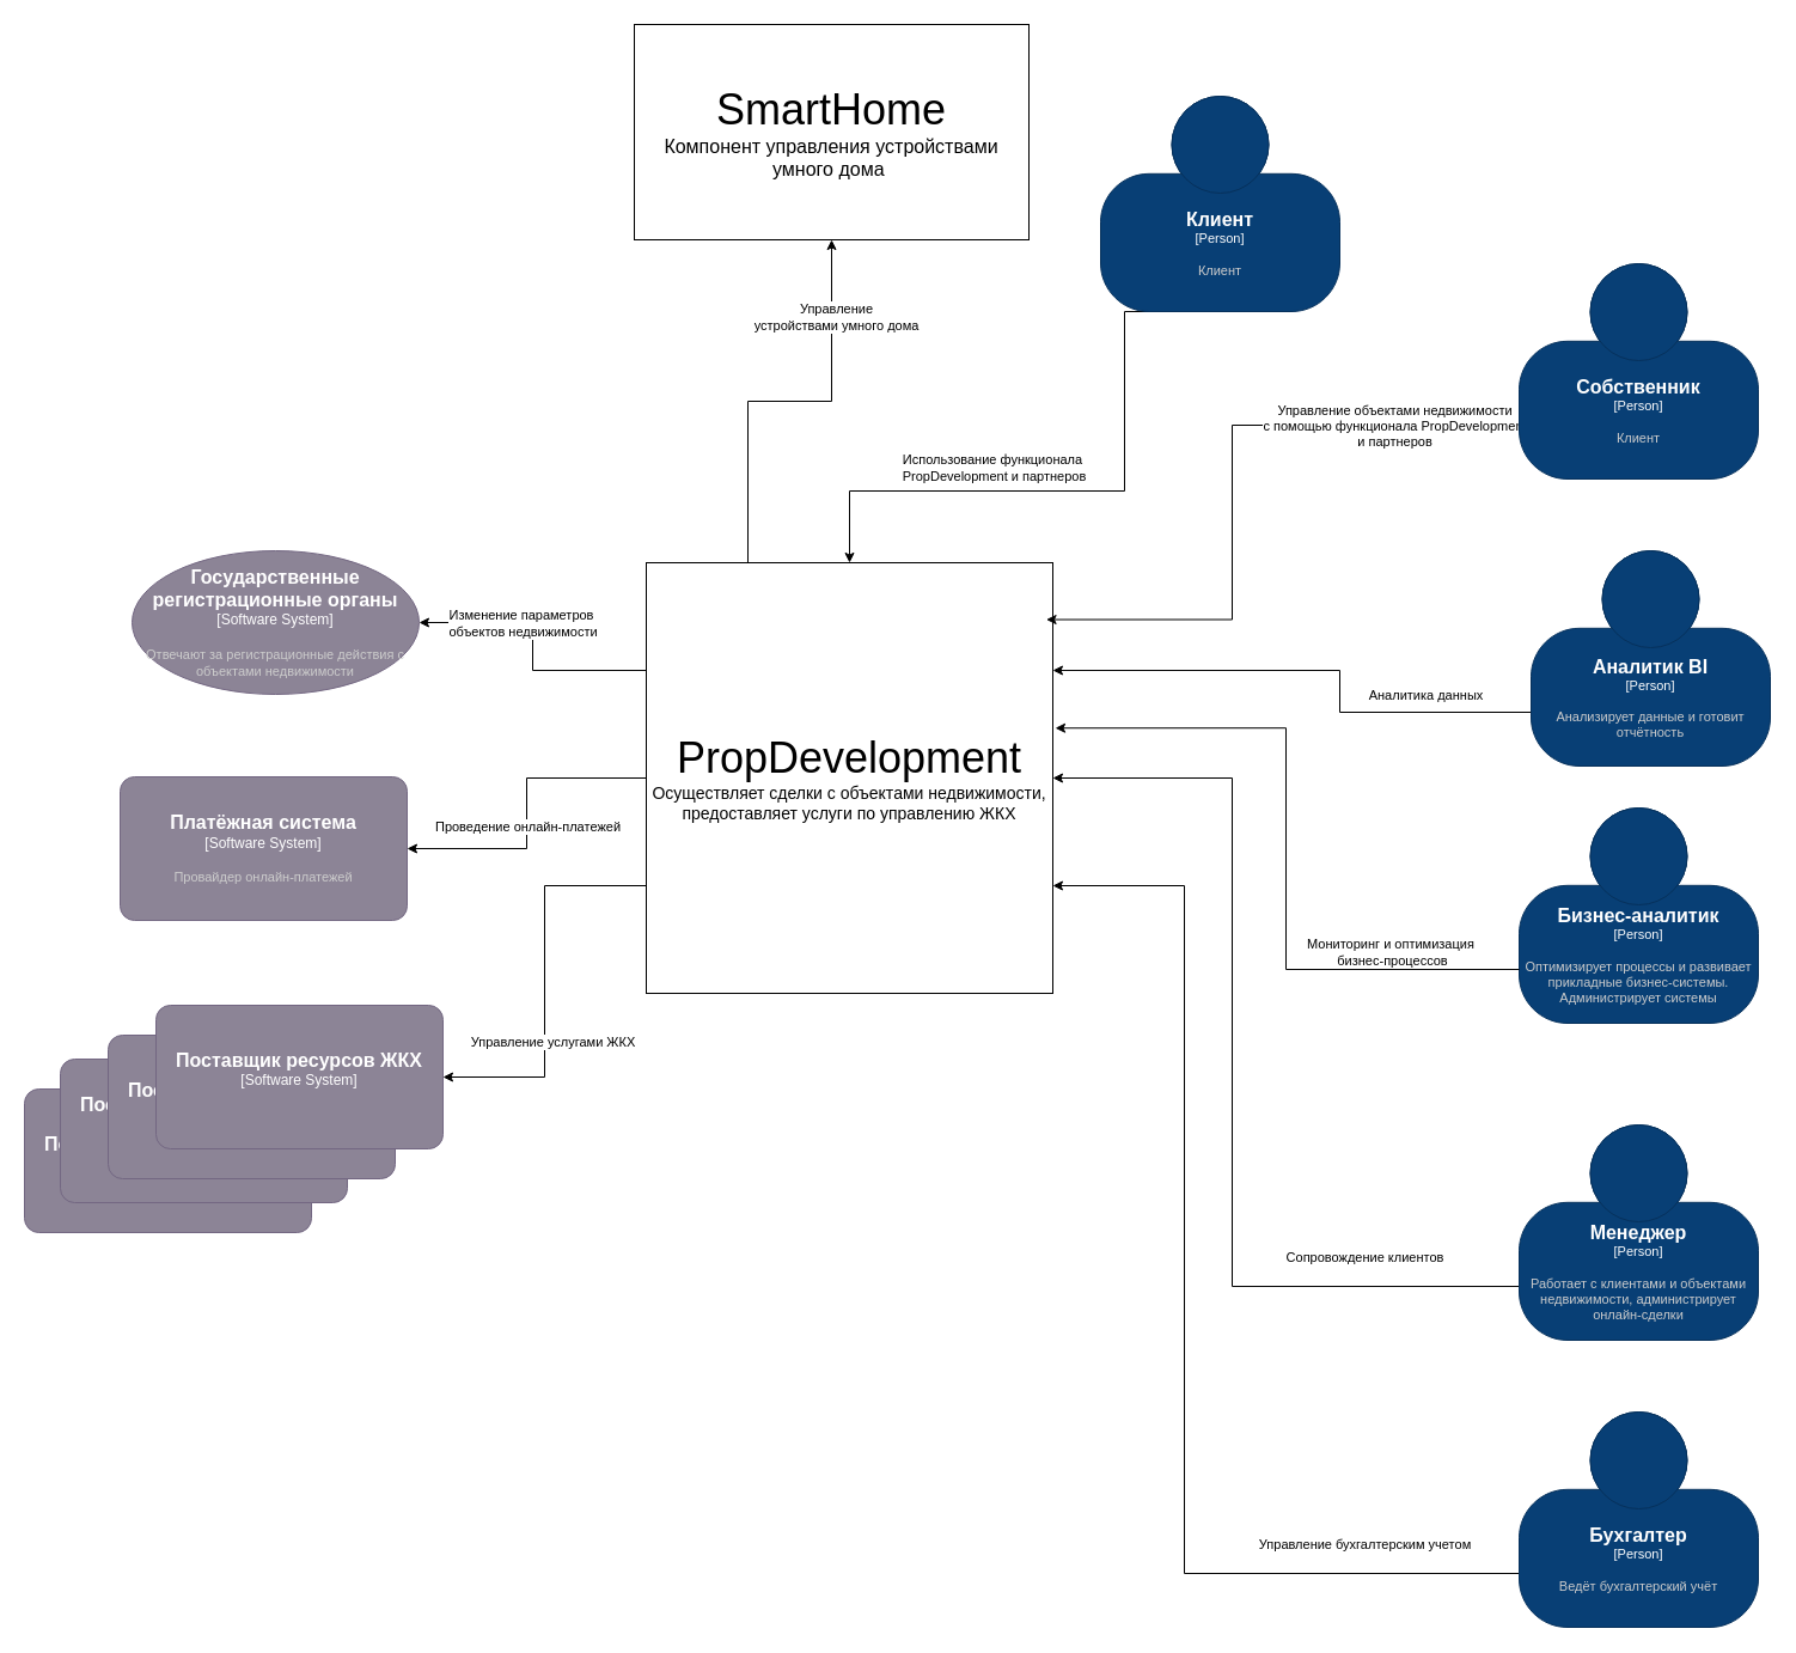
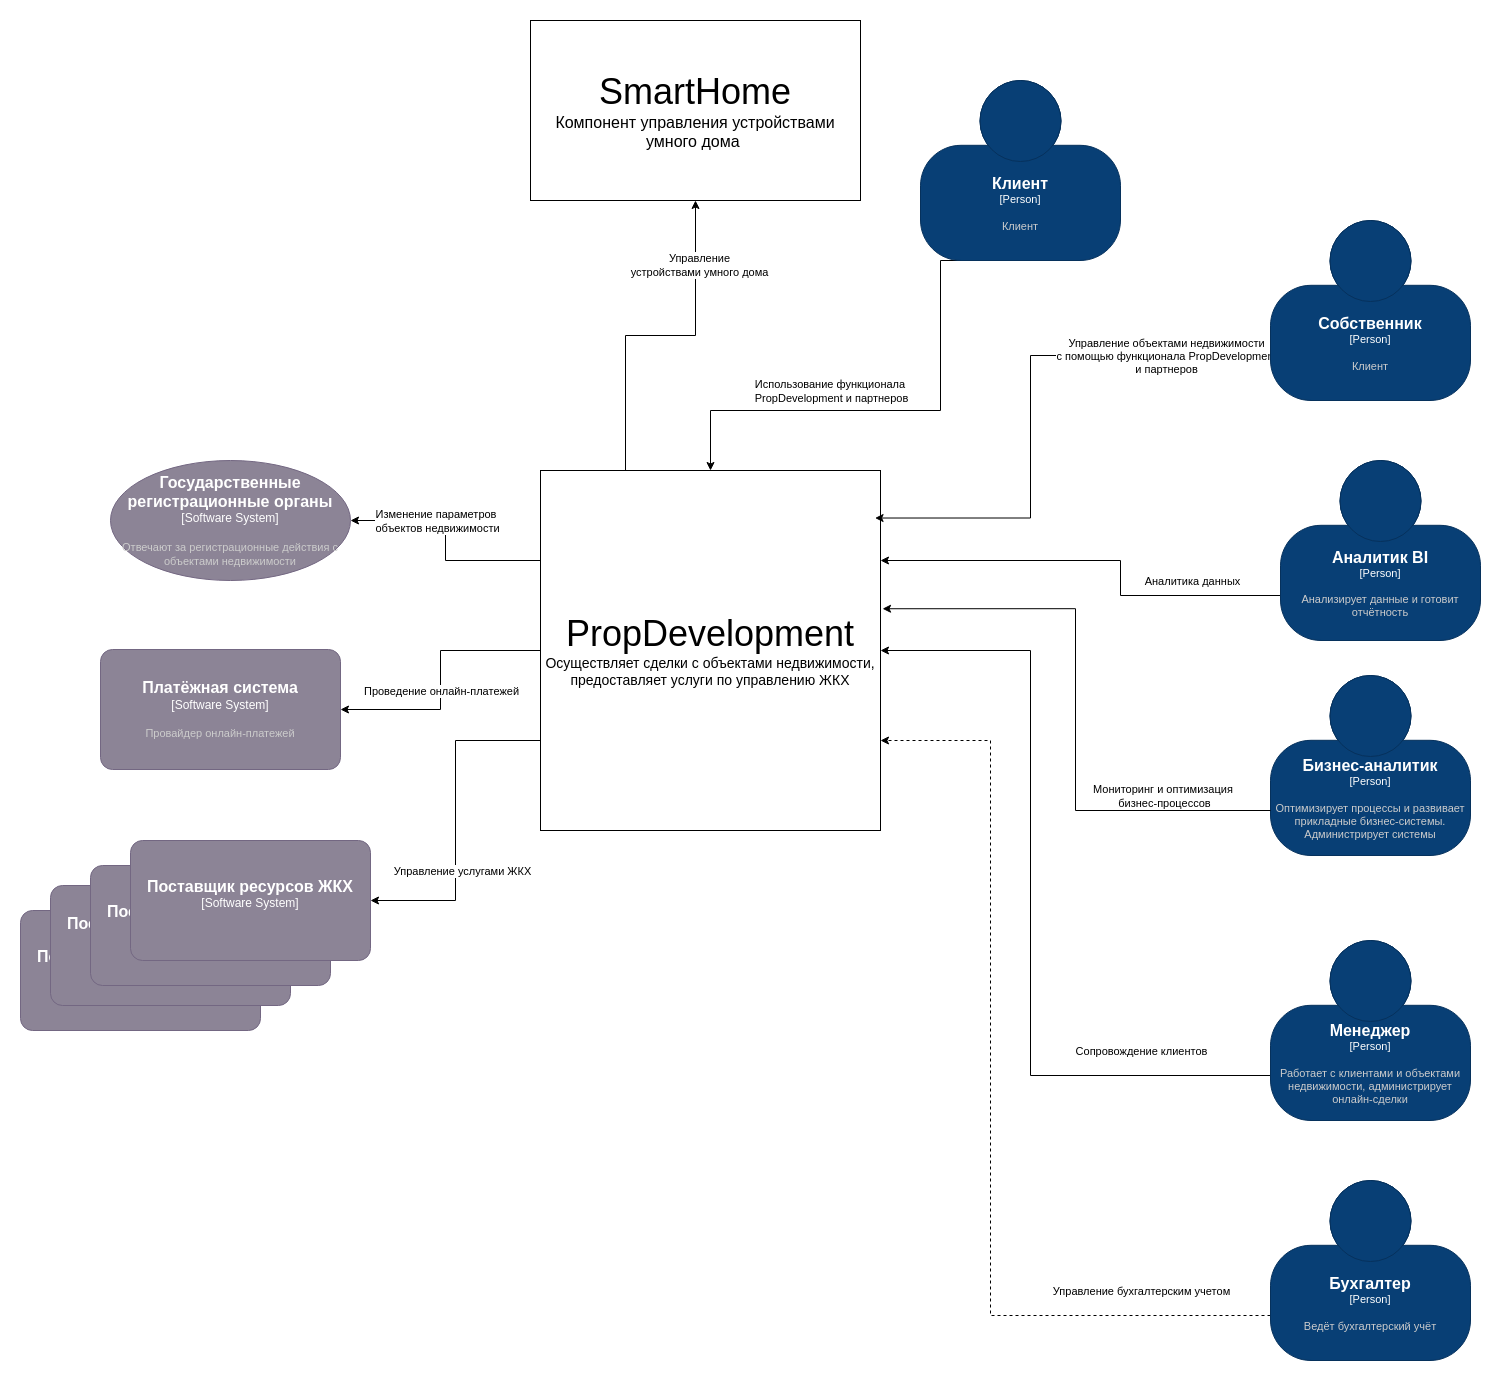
  <mxCell id="0" />
  <mxCell id="1" parent="0" />
  <mxCell id="2" style="edgeStyle=orthogonalEdgeStyle;rounded=0;orthogonalLoop=1;jettySize=auto;html=1;exitX=0.25;exitY=0;exitDx=0;exitDy=0;entryX=0.5;entryY=1;entryDx=0;entryDy=0;" edge="1" parent="1" source="4" target="5"><mxGeometry relative="1" as="geometry" /></mxCell>
  <mxCell id="3" value="Управление&lt;div&gt;устройствами умного дома&lt;/div&gt;" style="edgeLabel;html=1;align=center;verticalAlign=middle;resizable=0;points=[];" vertex="1" connectable="0" parent="2"><mxGeometry x="0.624" y="-3" relative="1" as="geometry"><mxPoint as="offset" /></mxGeometry></mxCell>
  <mxCell id="4" value="&lt;font style=&quot;font-size: 36px;&quot;&gt;PropDevelopment&lt;/font&gt;&lt;div&gt;&lt;font style=&quot;font-size: 14px;&quot;&gt;Осуществляет сделки с объектами недвижимости, предоставляет услуги по управлению ЖКХ&lt;/font&gt;&lt;/div&gt;" style="rounded=0;whiteSpace=wrap;html=1;" vertex="1" parent="1"><mxGeometry x="540" y="470" width="340" height="360" as="geometry" /></mxCell>
  <mxCell id="5" value="&lt;font style=&quot;font-size: 36px;&quot;&gt;SmartHome&lt;/font&gt;&lt;div&gt;&lt;font size=&quot;3&quot; style=&quot;&quot;&gt;Компонент управления устройствами умного дома&amp;nbsp;&lt;/font&gt;&lt;/div&gt;" style="rounded=0;whiteSpace=wrap;html=1;" vertex="1" parent="1"><mxGeometry x="530" y="20" width="330" height="180" as="geometry" /></mxCell>
  <mxCell id="6" style="edgeStyle=orthogonalEdgeStyle;rounded=0;orthogonalLoop=1;jettySize=auto;html=1;exitX=0.5;exitY=1;exitDx=0;exitDy=0;exitPerimeter=0;entryX=0.5;entryY=0;entryDx=0;entryDy=0;" edge="1" parent="1" source="8" target="4"><mxGeometry relative="1" as="geometry"><Array as="points"><mxPoint x="940" y="260" /><mxPoint x="940" y="410" /><mxPoint x="710" y="410" /></Array></mxGeometry></mxCell>
  <mxCell id="7" value="Использование функционала&amp;nbsp;&lt;div&gt;PropDevelopment и партнеров&lt;/div&gt;" style="edgeLabel;html=1;align=center;verticalAlign=middle;resizable=0;points=[];" vertex="1" connectable="0" parent="6"><mxGeometry x="0.058" y="-2" relative="1" as="geometry"><mxPoint x="-65" y="-18" as="offset" /></mxGeometry></mxCell>
  <mxCell id="8" value="&lt;font style=&quot;font-size: 16px&quot;&gt;&lt;b&gt;Клиент&lt;/b&gt;&lt;/font&gt;&lt;div&gt;[Person]&lt;/div&gt;&lt;br&gt;&lt;div&gt;&lt;font style=&quot;font-size: 11px&quot;&gt;&lt;font color=&quot;#cccccc&quot;&gt;Клиент&lt;/font&gt;&lt;/div&gt;" style="html=1;fontSize=11;dashed=0;whiteSpace=wrap;fillColor=#083F75;strokeColor=#06315C;fontColor=#ffffff;shape=mxgraph.c4.person2;align=center;metaEdit=1;points=[[0.5,0,0],[1,0.5,0],[1,0.75,0],[0.75,1,0],[0.5,1,0],[0.25,1,0],[0,0.75,0],[0,0.5,0]];resizable=0;" vertex="1" parent="1"><mxGeometry x="920" y="80" width="200" height="180" as="geometry" /></mxCell>
  <mxCell id="9" style="edgeStyle=orthogonalEdgeStyle;rounded=0;orthogonalLoop=1;jettySize=auto;html=1;exitX=0;exitY=0.75;exitDx=0;exitDy=0;exitPerimeter=0;entryX=1;entryY=0.25;entryDx=0;entryDy=0;" edge="1" parent="1" source="11" target="4"><mxGeometry relative="1" as="geometry"><Array as="points"><mxPoint x="1120" y="595" /><mxPoint x="1120" y="560" /></Array></mxGeometry></mxCell>
  <mxCell id="10" value="Аналитика данных" style="edgeLabel;html=1;align=center;verticalAlign=middle;resizable=0;points=[];" vertex="1" connectable="0" parent="9"><mxGeometry x="-0.48" y="2" relative="1" as="geometry"><mxPoint x="24" y="-17" as="offset" /></mxGeometry></mxCell>
  <mxCell id="11" value="&lt;font style=&quot;font-size: 16px&quot;&gt;&lt;b&gt;Аналитик BI&lt;/b&gt;&lt;/font&gt;&lt;div&gt;[Person]&lt;/div&gt;&lt;br&gt;&lt;div&gt;&lt;font style=&quot;font-size: 11px&quot;&gt;&lt;font color=&quot;#cccccc&quot;&gt;Анализирует данные и готовит отчётность&lt;/font&gt;&lt;/div&gt;" style="html=1;fontSize=11;dashed=0;whiteSpace=wrap;fillColor=#083F75;strokeColor=#06315C;fontColor=#ffffff;shape=mxgraph.c4.person2;align=center;metaEdit=1;points=[[0.5,0,0],[1,0.5,0],[1,0.75,0],[0.75,1,0],[0.5,1,0],[0.25,1,0],[0,0.75,0],[0,0.5,0]];resizable=0;" vertex="1" parent="1"><mxGeometry x="1280" y="460" width="200" height="180" as="geometry" /></mxCell>
  <mxCell id="12" style="edgeStyle=orthogonalEdgeStyle;rounded=0;orthogonalLoop=1;jettySize=auto;html=1;exitX=0;exitY=0.75;exitDx=0;exitDy=0;exitPerimeter=0;entryX=0.984;entryY=0.132;entryDx=0;entryDy=0;entryPerimeter=0;" edge="1" parent="1" source="14" target="4"><mxGeometry relative="1" as="geometry"><Array as="points"><mxPoint x="1030" y="355" /><mxPoint x="1030" y="518" /></Array></mxGeometry></mxCell>
  <mxCell id="13" value="Управление объектами недвижимости&lt;div&gt;с помощью функционала PropDevelopment&lt;/div&gt;&lt;div&gt;и партнеров&lt;/div&gt;" style="edgeLabel;html=1;align=center;verticalAlign=middle;resizable=0;points=[];" vertex="1" connectable="0" parent="12"><mxGeometry x="-0.625" relative="1" as="geometry"><mxPoint as="offset" /></mxGeometry></mxCell>
  <mxCell id="14" value="&lt;font style=&quot;font-size: 16px&quot;&gt;&lt;b&gt;Собственник&lt;/b&gt;&lt;/font&gt;&lt;div&gt;[Person]&lt;/div&gt;&lt;br&gt;&lt;div&gt;&lt;font style=&quot;font-size: 11px&quot;&gt;&lt;font color=&quot;#cccccc&quot;&gt;Клиент&lt;/font&gt;&lt;/div&gt;" style="html=1;fontSize=11;dashed=0;whiteSpace=wrap;fillColor=#083F75;strokeColor=#06315C;fontColor=#ffffff;shape=mxgraph.c4.person2;align=center;metaEdit=1;points=[[0.5,0,0],[1,0.5,0],[1,0.75,0],[0.75,1,0],[0.5,1,0],[0.25,1,0],[0,0.75,0],[0,0.5,0]];resizable=0;" vertex="1" parent="1"><mxGeometry x="1270" y="220" width="200" height="180" as="geometry" /></mxCell>
- <mxCell id="15" style="edgeStyle=orthogonalEdgeStyle;rounded=0;orthogonalLoop=1;jettySize=auto;html=1;exitX=0;exitY=0.75;exitDx=0;exitDy=0;exitPerimeter=0;entryX=1;entryY=0.75;entryDx=0;entryDy=0;" edge="1" parent="1" source="17" target="4"><mxGeometry relative="1" as="geometry"><Array as="points"><mxPoint x="990" y="1315" /><mxPoint x="990" y="740" /></Array></mxGeometry></mxCell>
+ <mxCell id="15" style="edgeStyle=orthogonalEdgeStyle;rounded=0;orthogonalLoop=1;jettySize=auto;html=1;exitX=0;exitY=0.75;exitDx=0;exitDy=0;exitPerimeter=0;entryX=1;entryY=0.75;entryDx=0;entryDy=0;dashed=1;" edge="1" parent="1" source="17" target="4"><mxGeometry relative="1" as="geometry"><Array as="points"><mxPoint x="990" y="1315" /><mxPoint x="990" y="740" /></Array></mxGeometry></mxCell>
  <mxCell id="16" value="Управление бухгалтерским учетом" style="edgeLabel;html=1;align=center;verticalAlign=middle;resizable=0;points=[];" vertex="1" connectable="0" parent="15"><mxGeometry x="-0.752" y="-3" relative="1" as="geometry"><mxPoint x="-10" y="-22" as="offset" /></mxGeometry></mxCell>
  <mxCell id="17" value="&lt;font style=&quot;font-size: 16px&quot;&gt;&lt;b&gt;Бухгалтер&lt;/b&gt;&lt;/font&gt;&lt;div&gt;[Person]&lt;/div&gt;&lt;br&gt;&lt;div&gt;&lt;font style=&quot;font-size: 11px&quot;&gt;&lt;font color=&quot;#cccccc&quot;&gt;Ведёт бухгалтерский учёт&lt;/font&gt;&lt;/div&gt;" style="html=1;fontSize=11;dashed=0;whiteSpace=wrap;fillColor=#083F75;strokeColor=#06315C;fontColor=#ffffff;shape=mxgraph.c4.person2;align=center;metaEdit=1;points=[[0.5,0,0],[1,0.5,0],[1,0.75,0],[0.75,1,0],[0.5,1,0],[0.25,1,0],[0,0.75,0],[0,0.5,0]];resizable=0;" vertex="1" parent="1"><mxGeometry x="1270" y="1180" width="200" height="180" as="geometry" /></mxCell>
  <mxCell id="18" style="edgeStyle=orthogonalEdgeStyle;rounded=0;orthogonalLoop=1;jettySize=auto;html=1;exitX=0;exitY=0.75;exitDx=0;exitDy=0;exitPerimeter=0;entryX=1;entryY=0.5;entryDx=0;entryDy=0;" edge="1" parent="1" source="20" target="4"><mxGeometry relative="1" as="geometry"><Array as="points"><mxPoint x="1030" y="1075" /><mxPoint x="1030" y="650" /></Array></mxGeometry></mxCell>
  <mxCell id="19" value="Сопровождение клиентов" style="edgeLabel;html=1;align=center;verticalAlign=middle;resizable=0;points=[];" vertex="1" connectable="0" parent="18"><mxGeometry x="-0.783" y="4" relative="1" as="geometry"><mxPoint x="-42" y="-29" as="offset" /></mxGeometry></mxCell>
  <mxCell id="20" value="&lt;font style=&quot;font-size: 16px&quot;&gt;&lt;b&gt;Менеджер&lt;/b&gt;&lt;/font&gt;&lt;div&gt;[Person]&lt;/div&gt;&lt;br&gt;&lt;div&gt;&lt;font style=&quot;font-size: 11px&quot;&gt;&lt;font color=&quot;#cccccc&quot;&gt;Работает с клиентами и объектами недвижимости, администрирует онлайн-сделки&lt;/font&gt;&lt;/div&gt;" style="html=1;fontSize=11;dashed=0;whiteSpace=wrap;fillColor=#083F75;strokeColor=#06315C;fontColor=#ffffff;shape=mxgraph.c4.person2;align=center;metaEdit=1;points=[[0.5,0,0],[1,0.5,0],[1,0.75,0],[0.75,1,0],[0.5,1,0],[0.25,1,0],[0,0.75,0],[0,0.5,0]];resizable=0;" vertex="1" parent="1"><mxGeometry x="1270" y="940" width="200" height="180" as="geometry" /></mxCell>
  <mxCell id="21" value="&lt;font style=&quot;font-size: 16px&quot;&gt;&lt;b&gt;Бизнес-аналитик&lt;/b&gt;&lt;/font&gt;&lt;div&gt;[Person]&lt;/div&gt;&lt;br&gt;&lt;div&gt;&lt;font style=&quot;font-size: 11px&quot;&gt;&lt;font color=&quot;#cccccc&quot;&gt;Оптимизирует процессы и развивает прикладные бизнес-системы. Администрирует системы&lt;/font&gt;&lt;/div&gt;" style="html=1;fontSize=11;dashed=0;whiteSpace=wrap;fillColor=#083F75;strokeColor=#06315C;fontColor=#ffffff;shape=mxgraph.c4.person2;align=center;metaEdit=1;points=[[0.5,0,0],[1,0.5,0],[1,0.75,0],[0.75,1,0],[0.5,1,0],[0.25,1,0],[0,0.75,0],[0,0.5,0]];resizable=0;" vertex="1" parent="1"><mxGeometry x="1270" y="675" width="200" height="180" as="geometry" /></mxCell>
  <mxCell id="22" value="&lt;font style=&quot;font-size: 16px&quot;&gt;&lt;b&gt;Государственные регистрационные органы&lt;/b&gt;&lt;/font&gt;&lt;div&gt;[Software System]&lt;/div&gt;&lt;br&gt;&lt;div&gt;&lt;font style=&quot;font-size: 11px&quot;&gt;&lt;font color=&quot;#cccccc&quot;&gt;Отвечают за регистрационные действия с объектами недвижимости&lt;/font&gt;&lt;/div&gt;" style="ellipse;whiteSpace=wrap;html=1;labelBackgroundColor=none;fillColor=#8C8496;fontColor=#ffffff;align=center;arcSize=10;strokeColor=#736782;metaEdit=1;resizable=0;points=[[0.25,0,0],[0.5,0,0],[0.75,0,0],[1,0.25,0],[1,0.5,0],[1,0.75,0],[0.75,1,0],[0.5,1,0],[0.25,1,0],[0,0.75,0],[0,0.5,0],[0,0.25,0]];" vertex="1" parent="1"><mxGeometry x="110" y="460" width="240" height="120" as="geometry" /></mxCell>
  <mxCell id="23" style="edgeStyle=orthogonalEdgeStyle;rounded=0;orthogonalLoop=1;jettySize=auto;html=1;exitX=0;exitY=0.75;exitDx=0;exitDy=0;exitPerimeter=0;entryX=1.006;entryY=0.384;entryDx=0;entryDy=0;entryPerimeter=0;" edge="1" parent="1" source="21" target="4"><mxGeometry relative="1" as="geometry" /></mxCell>
  <mxCell id="24" value="Мониторинг и оптимизация&amp;nbsp;&lt;div&gt;бизнес-процессов&lt;/div&gt;" style="edgeLabel;html=1;align=center;verticalAlign=middle;resizable=0;points=[];" vertex="1" connectable="0" parent="23"><mxGeometry x="-0.636" y="1" relative="1" as="geometry"><mxPoint y="-16" as="offset" /></mxGeometry></mxCell>
  <mxCell id="25" style="edgeStyle=orthogonalEdgeStyle;rounded=0;orthogonalLoop=1;jettySize=auto;html=1;exitX=0;exitY=0.25;exitDx=0;exitDy=0;entryX=1;entryY=0.5;entryDx=0;entryDy=0;entryPerimeter=0;" edge="1" parent="1" source="4" target="22"><mxGeometry relative="1" as="geometry" /></mxCell>
  <mxCell id="26" value="Изменение параметров&amp;nbsp;&lt;div&gt;объектов недвижимости&lt;/div&gt;" style="edgeLabel;html=1;align=center;verticalAlign=middle;resizable=0;points=[];" vertex="1" connectable="0" parent="25"><mxGeometry x="0.673" y="2" relative="1" as="geometry"><mxPoint x="48" y="-2" as="offset" /></mxGeometry></mxCell>
  <mxCell id="27" value="&lt;font style=&quot;font-size: 16px&quot;&gt;&lt;b&gt;Платёжная система&lt;/b&gt;&lt;/font&gt;&lt;div&gt;[Software System]&lt;/div&gt;&lt;br&gt;&lt;div&gt;&lt;font style=&quot;font-size: 11px&quot;&gt;&lt;font color=&quot;#cccccc&quot;&gt;Провайдер онлайн-платежей&lt;/font&gt;&lt;/div&gt;" style="rounded=1;whiteSpace=wrap;html=1;labelBackgroundColor=none;fillColor=#8C8496;fontColor=#ffffff;align=center;arcSize=10;strokeColor=#736782;metaEdit=1;resizable=0;points=[[0.25,0,0],[0.5,0,0],[0.75,0,0],[1,0.25,0],[1,0.5,0],[1,0.75,0],[0.75,1,0],[0.5,1,0],[0.25,1,0],[0,0.75,0],[0,0.5,0],[0,0.25,0]];" vertex="1" parent="1"><mxGeometry x="100" y="649" width="240" height="120" as="geometry" /></mxCell>
  <mxCell id="28" value="&lt;font style=&quot;font-size: 16px&quot;&gt;&lt;b&gt;Поставщик ресурсов ЖКХ&lt;/b&gt;&lt;/font&gt;&lt;div&gt;[Software System]&lt;/div&gt;&lt;br&gt;&lt;div&gt;&lt;font style=&quot;font-size: 11px&quot;&gt;&lt;font color=&quot;#cccccc&quot;&gt;&lt;/font&gt;&lt;/div&gt;" style="rounded=1;whiteSpace=wrap;html=1;labelBackgroundColor=none;fillColor=#8C8496;fontColor=#ffffff;align=center;arcSize=10;strokeColor=#736782;metaEdit=1;resizable=0;points=[[0.25,0,0],[0.5,0,0],[0.75,0,0],[1,0.25,0],[1,0.5,0],[1,0.75,0],[0.75,1,0],[0.5,1,0],[0.25,1,0],[0,0.75,0],[0,0.5,0],[0,0.25,0]];" vertex="1" parent="1"><mxGeometry x="20" y="910" width="240" height="120" as="geometry" /></mxCell>
  <mxCell id="29" style="edgeStyle=orthogonalEdgeStyle;rounded=0;orthogonalLoop=1;jettySize=auto;html=1;exitX=0;exitY=0.5;exitDx=0;exitDy=0;entryX=1;entryY=0.5;entryDx=0;entryDy=0;entryPerimeter=0;" edge="1" parent="1" source="4" target="27"><mxGeometry relative="1" as="geometry" /></mxCell>
  <mxCell id="30" value="Проведение онлайн-платежей" style="edgeLabel;html=1;align=center;verticalAlign=middle;resizable=0;points=[];" vertex="1" connectable="0" parent="29"><mxGeometry x="0.398" y="2" relative="1" as="geometry"><mxPoint x="22" y="-21" as="offset" /></mxGeometry></mxCell>
  <mxCell id="31" value="&lt;font style=&quot;font-size: 16px&quot;&gt;&lt;b&gt;Поставщик ресурсов ЖКХ&lt;/b&gt;&lt;/font&gt;&lt;div&gt;[Software System]&lt;/div&gt;&lt;br&gt;&lt;div&gt;&lt;font style=&quot;font-size: 11px&quot;&gt;&lt;font color=&quot;#cccccc&quot;&gt;.&lt;/font&gt;&lt;/div&gt;" style="rounded=1;whiteSpace=wrap;html=1;labelBackgroundColor=none;fillColor=#8C8496;fontColor=#ffffff;align=center;arcSize=10;strokeColor=#736782;metaEdit=1;resizable=0;points=[[0.25,0,0],[0.5,0,0],[0.75,0,0],[1,0.25,0],[1,0.5,0],[1,0.75,0],[0.75,1,0],[0.5,1,0],[0.25,1,0],[0,0.75,0],[0,0.5,0],[0,0.25,0]];" vertex="1" parent="1"><mxGeometry x="50" y="885" width="240" height="120" as="geometry" /></mxCell>
  <mxCell id="32" value="&lt;font style=&quot;font-size: 16px&quot;&gt;&lt;b&gt;Поставщик ресурсов ЖКХ&lt;/b&gt;&lt;/font&gt;&lt;div&gt;[Software System]&lt;/div&gt;&lt;br&gt;&lt;div&gt;&lt;font style=&quot;font-size: 11px&quot;&gt;&lt;font color=&quot;#cccccc&quot;&gt;&lt;/font&gt;&lt;/div&gt;" style="rounded=1;whiteSpace=wrap;html=1;labelBackgroundColor=none;fillColor=#8C8496;fontColor=#ffffff;align=center;arcSize=10;strokeColor=#736782;metaEdit=1;resizable=0;points=[[0.25,0,0],[0.5,0,0],[0.75,0,0],[1,0.25,0],[1,0.5,0],[1,0.75,0],[0.75,1,0],[0.5,1,0],[0.25,1,0],[0,0.75,0],[0,0.5,0],[0,0.25,0]];" vertex="1" parent="1"><mxGeometry x="90" y="865" width="240" height="120" as="geometry" /></mxCell>
  <mxCell id="33" value="&lt;font style=&quot;font-size: 16px&quot;&gt;&lt;b&gt;Поставщик ресурсов ЖКХ&lt;/b&gt;&lt;/font&gt;&lt;div&gt;[Software System]&lt;/div&gt;&lt;br&gt;&lt;div&gt;&lt;font style=&quot;font-size: 11px&quot;&gt;&lt;font color=&quot;#cccccc&quot;&gt;&lt;/font&gt;&lt;/div&gt;" style="rounded=1;whiteSpace=wrap;html=1;labelBackgroundColor=none;fillColor=#8C8496;fontColor=#ffffff;align=center;arcSize=10;strokeColor=#736782;metaEdit=1;resizable=0;points=[[0.25,0,0],[0.5,0,0],[0.75,0,0],[1,0.25,0],[1,0.5,0],[1,0.75,0],[0.75,1,0],[0.5,1,0],[0.25,1,0],[0,0.75,0],[0,0.5,0],[0,0.25,0]];" vertex="1" parent="1"><mxGeometry x="130" y="840" width="240" height="120" as="geometry" /></mxCell>
  <mxCell id="34" style="edgeStyle=orthogonalEdgeStyle;rounded=0;orthogonalLoop=1;jettySize=auto;html=1;exitX=0;exitY=0.75;exitDx=0;exitDy=0;entryX=1;entryY=0.5;entryDx=0;entryDy=0;entryPerimeter=0;" edge="1" parent="1" source="4" target="33"><mxGeometry relative="1" as="geometry" /></mxCell>
  <mxCell id="35" value="Управление услугами ЖКХ" style="edgeLabel;html=1;align=center;verticalAlign=middle;resizable=0;points=[];" vertex="1" connectable="0" parent="34"><mxGeometry x="0.588" y="1" relative="1" as="geometry"><mxPoint x="23" y="-31" as="offset" /></mxGeometry></mxCell>
